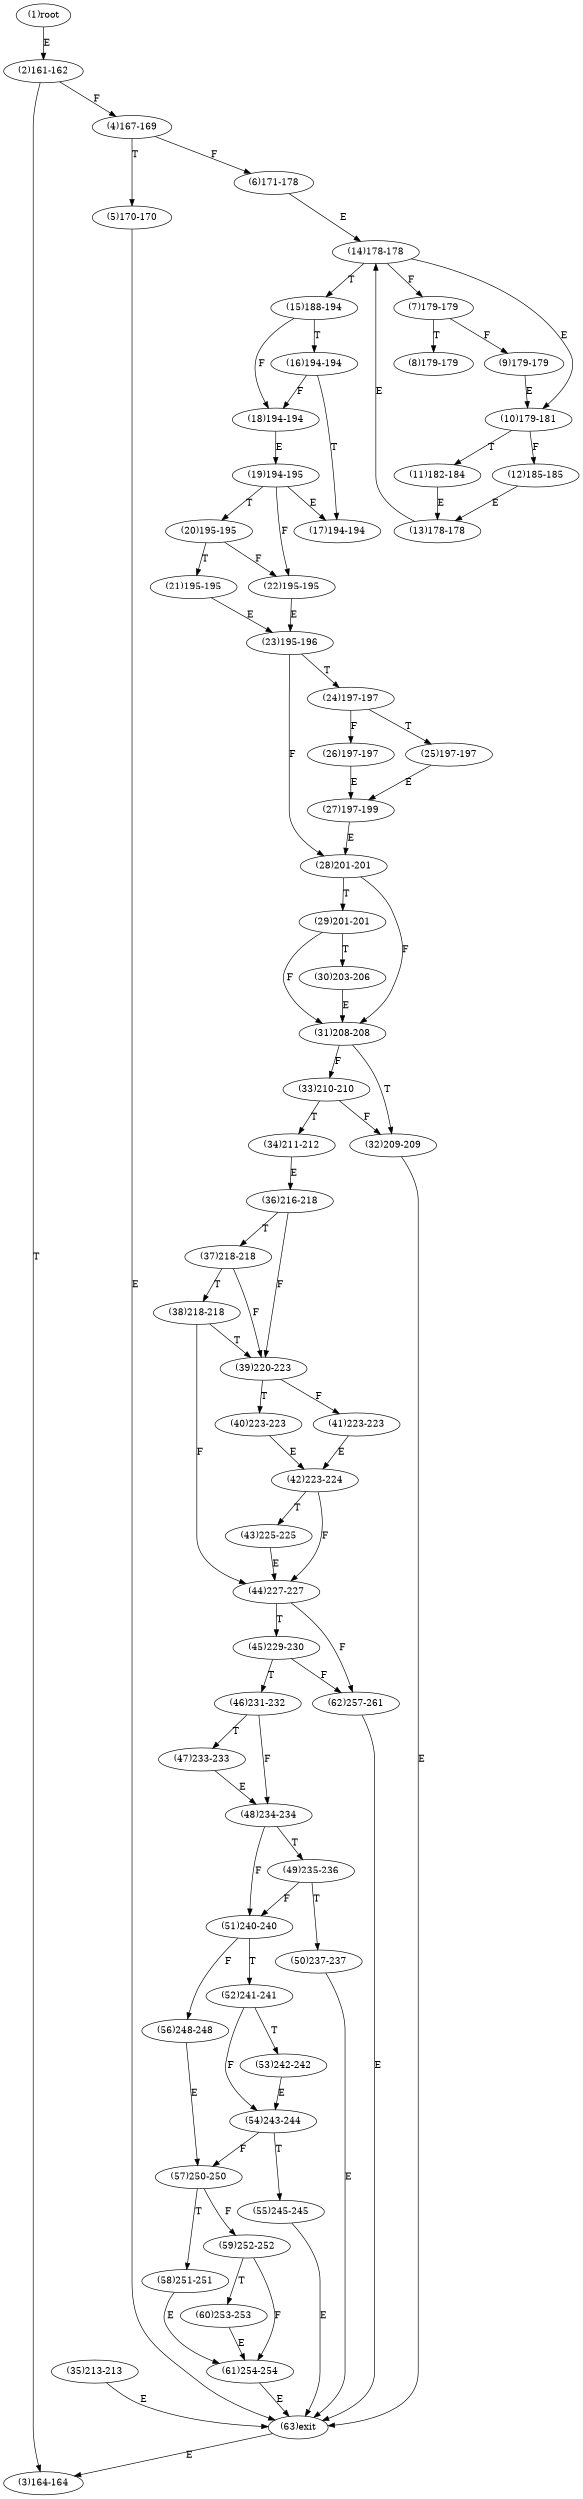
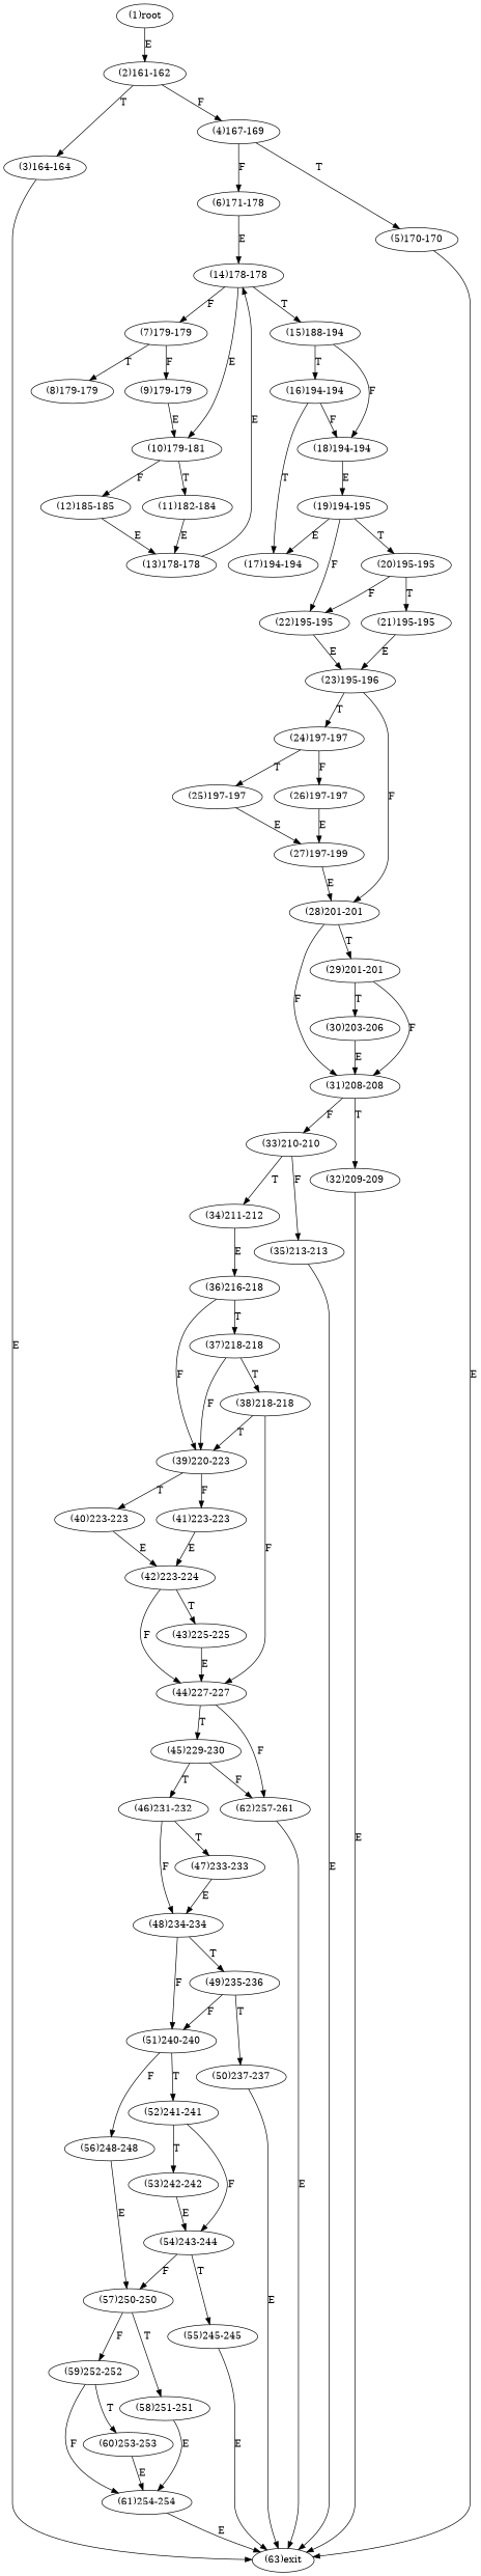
  digraph {
    n1 [label="(1)root"]
    n2 [label="(2)161-162"]
    n3 [label="(3)164-164"]
    n4 [label="(4)167-169"]
    n5 [label="(63)exit"]
    n6 [label="(5)170-170"]
    n7 [label="(6)171-178"]
    n8 [label="(14)178-178"]
    n9 [label="(7)179-179"]
    n10 [label="(10)179-181"]
    n11 [label="(15)188-194"]
    n12 [label="(8)179-179"]
    n13 [label="(9)179-179"]
    n14 [label="(11)182-184"]
    n15 [label="(12)185-185"]
    n16 [label="(13)178-178"]
    n17 [label="(16)194-194"]
    n18 [label="(18)194-194"]
    n19 [label="(17)194-194"]
    n20 [label="(19)194-195"]
    n21 [label="(20)195-195"]
    n22 [label="(22)195-195"]
    n23 [label="(21)195-195"]
    n24 [label="(23)195-196"]
    n25 [label="(24)197-197"]
    n26 [label="(28)201-201"]
    n27 [label="(25)197-197"]
    n28 [label="(26)197-197"]
    n29 [label="(29)201-201"]
    n30 [label="(31)208-208"]
    n31 [label="(27)197-199"]
    n32 [label="(30)203-206"]
    n33 [label="(32)209-209"]
    n34 [label="(33)210-210"]
    n35 [label="(34)211-212"]
    n36 [label="(35)213-213"]
    n37 [label="(36)216-218"]
    n38 [label="(39)220-223"]
    n39 [label="(37)218-218"]
    n40 [label="(38)218-218"]
    n41 [label="(44)227-227"]
    n42 [label="(40)223-223"]
    n43 [label="(41)223-223"]
    n44 [label="(45)229-230"]
    n45 [label="(62)257-261"]
    n46 [label="(42)223-224"]
    n47 [label="(43)225-225"]
    n48 [label="(46)231-232"]
    n49 [label="(47)233-233"]
    n50 [label="(48)234-234"]
    n51 [label="(51)240-240"]
    n52 [label="(49)235-236"]
    n53 [label="(52)241-241"]
    n54 [label="(56)248-248"]
    n55 [label="(54)243-244"]
    n56 [label="(53)242-242"]
    n57 [label="(57)250-250"]
    n58 [label="(50)237-237"]
    n59 [label="(55)245-245"]
    n60 [label="(59)252-252"]
    n61 [label="(58)251-251"]
    n62 [label="(61)254-254"]
    n63 [label="(60)253-253"]
    n1 -> n2 [label=E]
    n2 -> n3 [label=T]
    n2 -> n4 [label=F]
-   n5 -> n3 [label=E]
+   n3 -> n5 [label=E]
    n4 -> n6 [label=T]
    n4 -> n7 [label=F]
    n6 -> n5 [label=E]
    n7 -> n8 [label=E]
    n8 -> n9 [label=F]
    n8 -> n10 [label=E]
    n8 -> n11 [label=T]
    n9 -> n12 [label=T]
    n9 -> n13 [label=F]
    n10 -> n14 [label=T]
    n10 -> n15 [label=F]
    n11 -> n17 [label=T]
    n11 -> n18 [label=F]
    n13 -> n10 [label=E]
    n14 -> n16 [label=E]
    n15 -> n16 [label=E]
    n16 -> n8 [label=E]
    n17 -> n18 [label=F]
    n17 -> n19 [label=T]
    n18 -> n20 [label=E]
    n20 -> n19 [label=E]
    n20 -> n21 [label=T]
    n20 -> n22 [label=F]
    n21 -> n22 [label=F]
    n21 -> n23 [label=T]
    n22 -> n24 [label=E]
    n23 -> n24 [label=E]
    n24 -> n25 [label=T]
    n24 -> n26 [label=F]
    n25 -> n27 [label=T]
    n25 -> n28 [label=F]
    n26 -> n29 [label=T]
    n26 -> n30 [label=F]
    n27 -> n31 [label=E]
    n28 -> n31 [label=E]
    n29 -> n30 [label=F]
    n29 -> n32 [label=T]
    n30 -> n33 [label=T]
    n30 -> n34 [label=F]
    n31 -> n26 [label=E]
    n32 -> n30 [label=E]
    n33 -> n5 [label=E]
    n34 -> n35 [label=T]
-   n34 -> n33 [label=F]
+   n34 -> n36 [label=F]
    n35 -> n37 [label=E]
    n36 -> n5 [label=E]
    n37 -> n38 [label=F]
    n37 -> n39 [label=T]
    n38 -> n42 [label=T]
    n38 -> n43 [label=F]
    n39 -> n38 [label=F]
    n39 -> n40 [label=T]
    n40 -> n38 [label=T]
    n40 -> n41 [label=F]
    n41 -> n44 [label=T]
    n41 -> n45 [label=F]
    n42 -> n46 [label=E]
    n43 -> n46 [label=E]
    n44 -> n45 [label=F]
    n44 -> n48 [label=T]
    n45 -> n5 [label=E]
    n46 -> n41 [label=F]
    n46 -> n47 [label=T]
    n47 -> n41 [label=E]
    n48 -> n49 [label=T]
    n48 -> n50 [label=F]
    n49 -> n50 [label=E]
    n50 -> n51 [label=F]
    n50 -> n52 [label=T]
    n51 -> n53 [label=T]
    n51 -> n54 [label=F]
    n52 -> n51 [label=F]
    n52 -> n58 [label=T]
    n53 -> n55 [label=F]
    n53 -> n56 [label=T]
    n54 -> n57 [label=E]
    n55 -> n57 [label=F]
    n55 -> n59 [label=T]
    n56 -> n55 [label=E]
    n57 -> n60 [label=F]
    n57 -> n61 [label=T]
    n58 -> n5 [label=E]
    n59 -> n5 [label=E]
    n60 -> n62 [label=F]
    n60 -> n63 [label=T]
    n61 -> n62 [label=E]
    n62 -> n5 [label=E]
    n63 -> n62 [label=E]
  }
